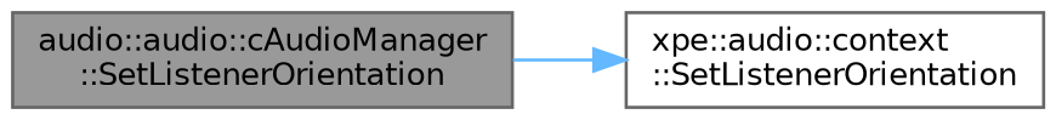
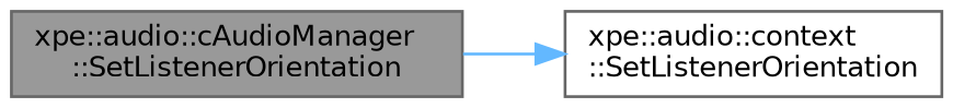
  digraph {
    rankdir=LR
    node [fontname=Helvetica fontsize=10 shape=box style=filled]
-   n1 [color=gray40 fillcolor=grey60 fontcolor=black height=0.2 label="audio::audio::cAudioManager\l::SetListenerOrientation" width=0.4]
+   n1 [color=gray40 fillcolor=grey60 fontcolor=black height=0.2 label="xpe::audio::cAudioManager\l::SetListenerOrientation" width=0.4]
    n2 [color=grey40 fillcolor=white height=0.2 label="xpe::audio::context\l::SetListenerOrientation" width=0.4]
    n1 -> n2 [color=steelblue1 fontname=Helvetica fontsize=10 labelfontname=Helvetica labelfontsize=10 style=solid]
  }
